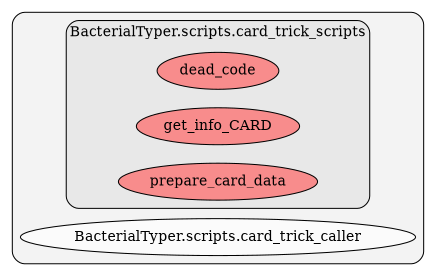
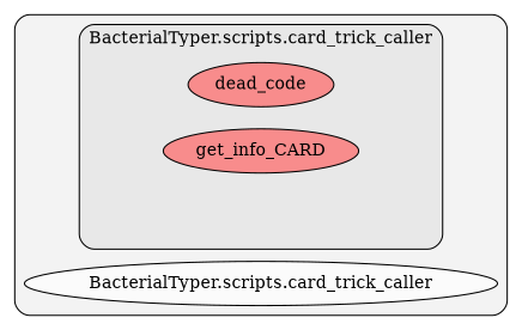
  digraph {
    clusterrank=local
    rankdir=LR
    node [fillcolor="#ff6565b2" fontcolor="#000000" group=0 style=filled]
    n1 [label=dead_code]
    n2 [label=get_info_CARD]
-   n3 [label=prepare_card_data]
    n4 [fillcolor="#ffffffb2" label="BacterialTyper.scripts.card_trick_caller"]
    subgraph cluster_1 {
      fillcolor="#80808018"
      style="filled,rounded"
      n4
      subgraph cluster_2 {
        fillcolor="#80808018"
-       label="BacterialTyper.scripts.card_trick_scripts"
+       label="BacterialTyper.scripts.card_trick_caller"
        style="filled,rounded"
        n1
        n2
-       n3
      }
    }
  }
